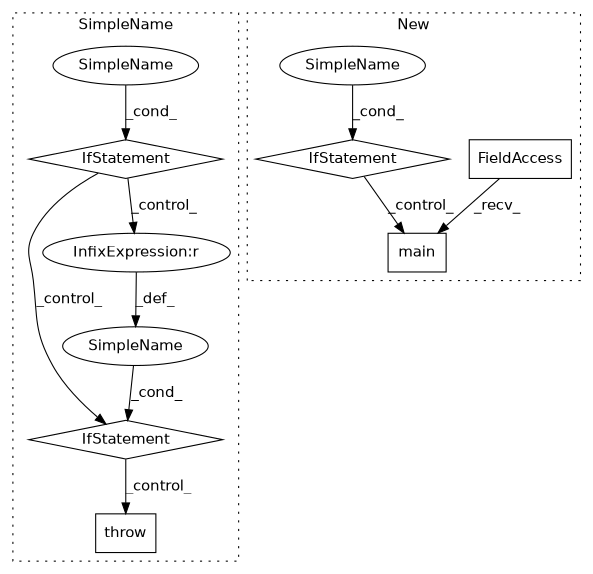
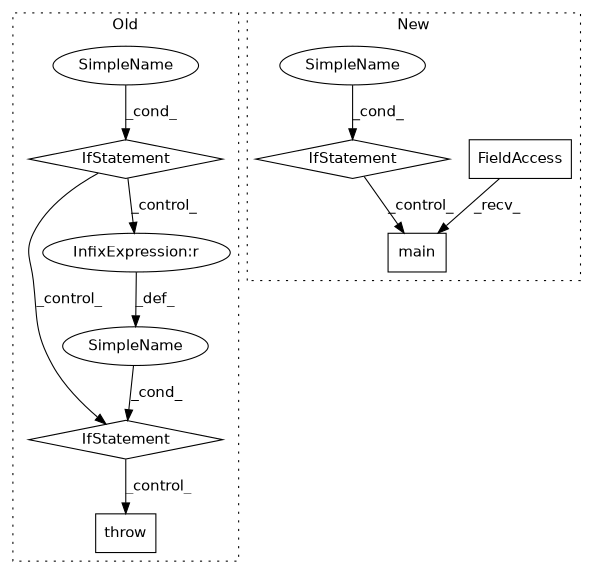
  digraph {
    fontname="DejaVu Sans"
    node [a=25 fontname="DejaVu Sans" shape=ellipse]
    edge [fontname="DejaVu Sans"]
    n1 [a=53 l=6 label=throw s=2181 shape=box]
    n2 [l="4,2" label=IfStatement s="2049,2078" shape=diamond]
    n3 [a=42 label=SimpleName]
    n4 [a=27 l=4 label="InfixExpression:r" s=2072]
    n5 [l="4,2" label=IfStatement s="1852,1902" shape=diamond]
    n6 [a=42 label=SimpleName]
    n7 [a=32 l=6 label=main s=3284 shape=box]
    n8 [a=22 l=8 label=FieldAccess s=3275 shape=box]
    n9 [l="4,2" label=IfStatement s="3173,3199" shape=diamond]
    n10 [a=42 label=SimpleName]
    subgraph cluster_1 {
-     label=SimpleName
+     label=Old
      style=dotted
      n1
      n2
      n3
      n4
      n5
      n6
    }
    subgraph cluster_2 {
      label=New
      style=dotted
      n7
      n8
      n9
      n10
    }
    n2 -> n1 [label=_control_]
    n3 -> n2 [label=_cond_]
    n4 -> n3 [label=_def_]
    n5 -> n2 [label=_control_]
    n5 -> n4 [label=_control_]
    n6 -> n5 [label=_cond_]
    n8 -> n7 [label=_recv_]
    n9 -> n7 [label=_control_]
    n10 -> n9 [label=_cond_]
  }
